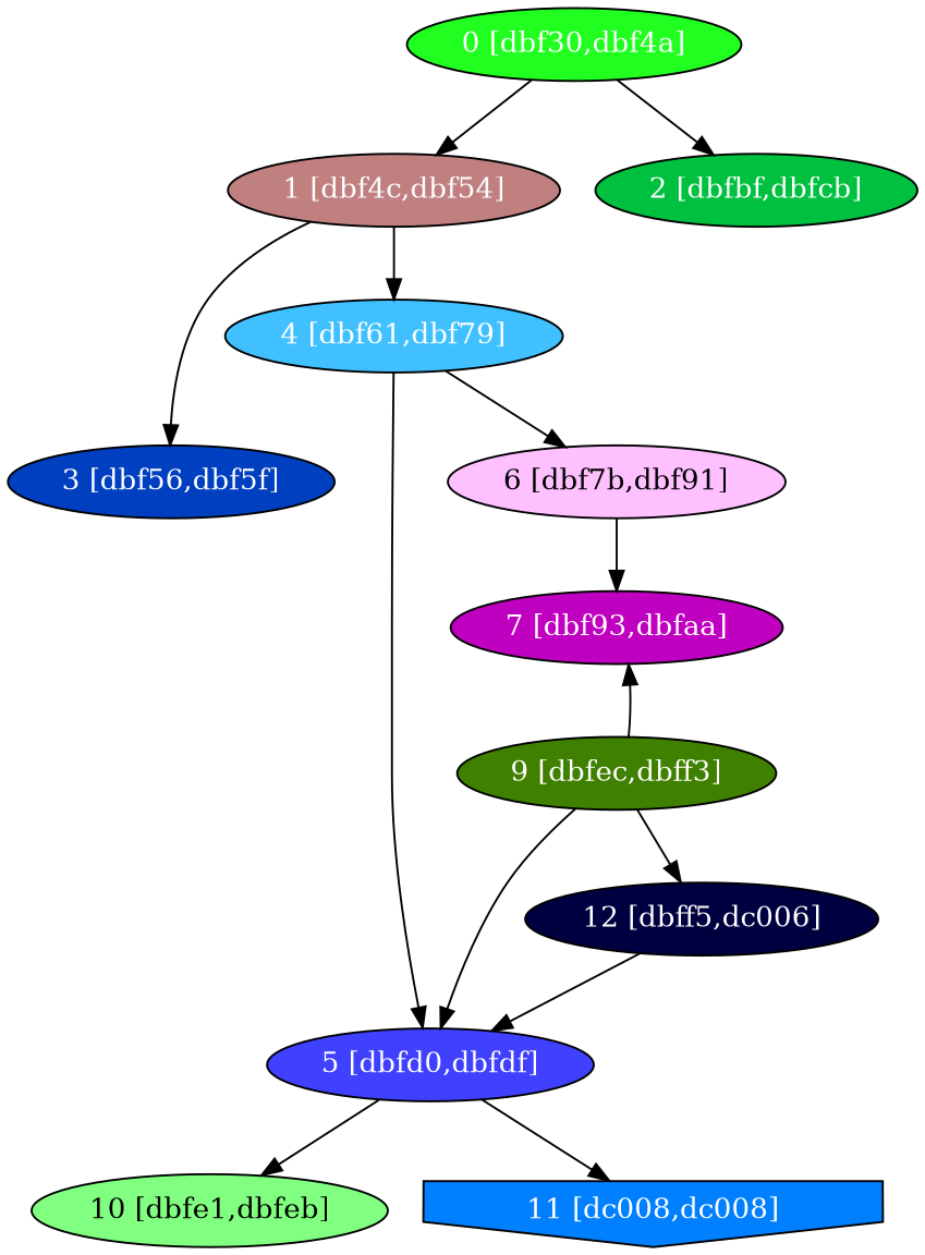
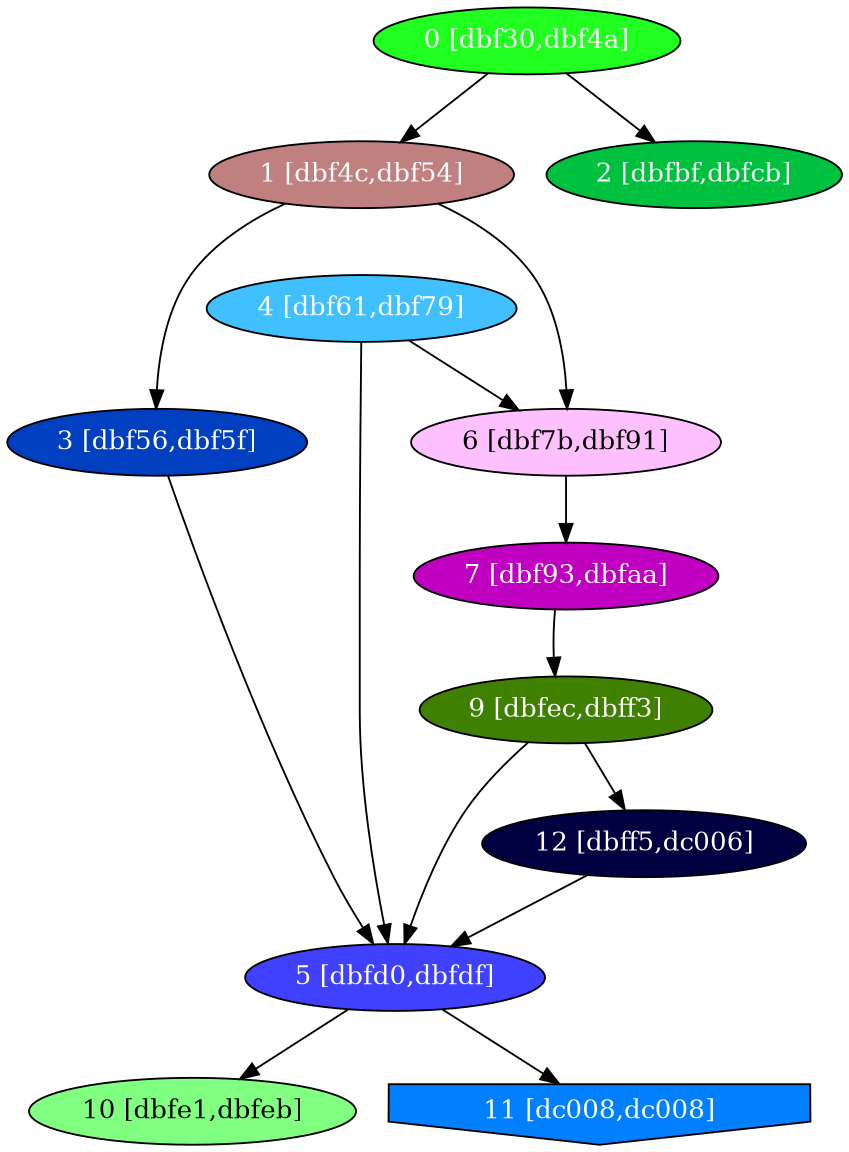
  digraph {
    node [fontcolor="#ffffff" shape=oval style=filled]
    n1 [fillcolor="#20FF20" label="0 [dbf30,dbf4a]"]
    n2 [fillcolor="#C08080" label="1 [dbf4c,dbf54]"]
    n3 [fillcolor="#00C040" label="2 [dbfbf,dbfcb]"]
    n4 [fillcolor="#0040C0" label="3 [dbf56,dbf5f]"]
    n5 [fillcolor="#40C0FF" label="4 [dbf61,dbf79]"]
    n6 [fillcolor="#4040FF" label="5 [dbfd0,dbfdf]"]
    n7 [fillcolor="#FFC0FF" fontcolor="#000000" label="6 [dbf7b,dbf91]"]
    n8 [fillcolor="#80FF80" fontcolor="#000000" label="10 [dbfe1,dbfeb]"]
    n9 [fillcolor="#0080FF" label="11 [dc008,dc008]" shape=invhouse]
    n10 [fillcolor="#C000C0" label="7 [dbf93,dbfaa]"]
    n11 [fillcolor="#408000" label="9 [dbfec,dbff3]"]
    n12 [fillcolor="#000040" label="12 [dbff5,dc006]"]
    n1 -> n2
    n1 -> n3
    n2 -> n4
-   n2 -> n5
+   n2 -> n7
+   n4 -> n6
    n5 -> n6
    n5 -> n7
    n6 -> n8
    n6 -> n9
    n7 -> n10
-   n11 -> n10
+   n10 -> n11
    n11 -> n6
    n11 -> n12
    n12 -> n6
  }
